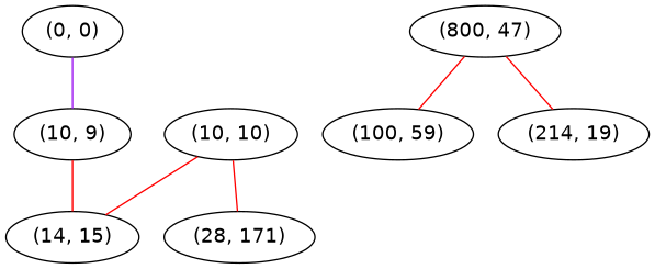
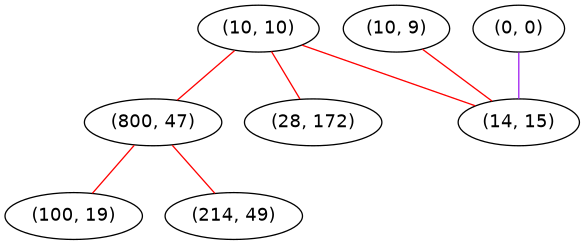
  graph {
    fontname="DejaVu Sans"
    node [fontname="DejaVu Sans"]
    edge [color=red fontname="DejaVu Sans" weight=1]
    n1 [label="(10, 10)"]
    n2 [label="(800, 47)"]
    "(14, 15)"
-   "(28, 172)" [label="(28, 171)"]
-   "(100, 59)"
-   "(214, 49)" [label="(214, 19)"]
+   "(28, 172)"
+   "(100, 59)" [label="(100, 19)"]
+   "(214, 49)"
    n7 [label="(10, 9)"]
    "(0, 0)"
+   n1 -- n2
    n1 -- "(14, 15)"
    n1 -- "(28, 172)"
    n2 -- "(100, 59)"
    n2 -- "(214, 49)"
    n7 -- "(14, 15)"
-   "(0, 0)" -- n7 [color=purple weight=4]
+   "(0, 0)" -- "(14, 15)" [color=purple weight=4]
  }
